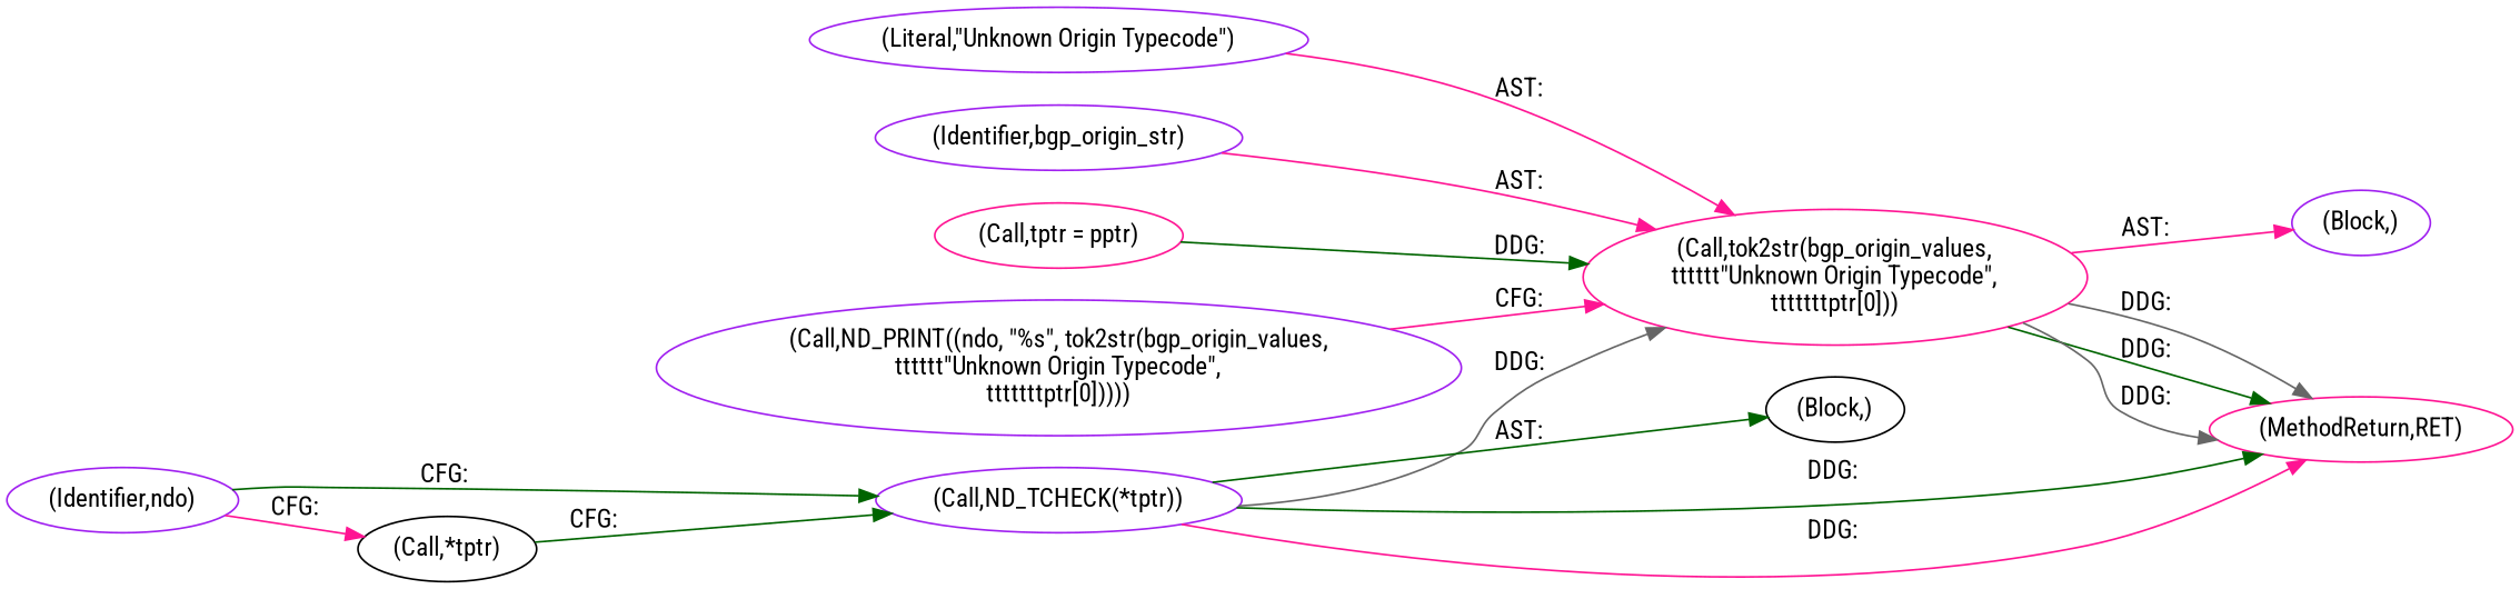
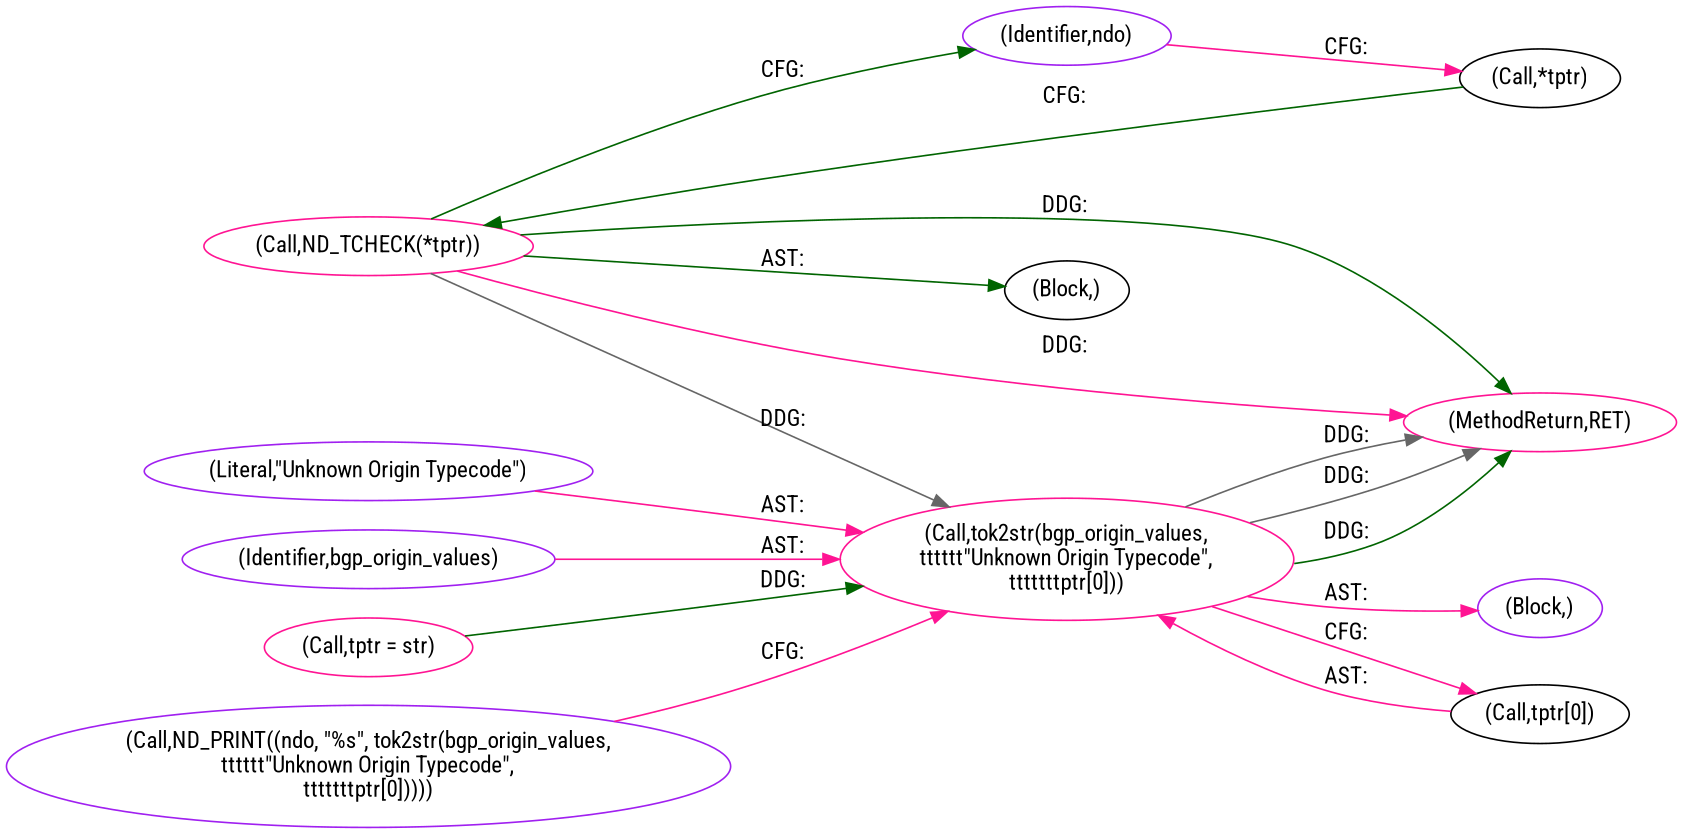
  digraph {
    fontname="Roboto Condensed"
    rankdir=LR
    node [color=purple fontname="Roboto Condensed"]
    edge [color=deeppink fontname="Roboto Condensed"]
-   n1 [label="(Call,ND_TCHECK(*tptr))"]
+   n1 [color=deeppink label="(Call,ND_TCHECK(*tptr))"]
    n2 [color=deeppink label="(Call,tok2str(bgp_origin_values,\n\t\t\t\t\t\t\"Unknown Origin Typecode\",\n\t\t\t\t\t\ttptr[0]))"]
    n3 [color=black label="(Block,)"]
    n4 [color=deeppink label="(MethodReturn,RET)"]
    n5 [label="(Block,)"]
+   n6 [color=black label="(Call,tptr[0])"]
    n7 [color=black label="(Call,*tptr)"]
    n8 [label="(Literal,\"Unknown Origin Typecode\")"]
-   n9 [label="(Identifier,bgp_origin_str)"]
-   n10 [color=deeppink label="(Call,tptr = pptr)"]
+   n9 [label="(Identifier,bgp_origin_values)"]
+   n10 [color=deeppink label="(Call,tptr = str)"]
    n11 [label="(Call,ND_PRINT((ndo, \"%s\", tok2str(bgp_origin_values,\n\t\t\t\t\t\t\"Unknown Origin Typecode\",\n\t\t\t\t\t\ttptr[0]))))"]
    n12 [label="(Identifier,ndo)"]
    n1 -> n2 [color=gray40 label="DDG: "]
    n1 -> n3 [color=darkgreen label="AST: "]
    n1 -> n4 [color=darkgreen label="DDG: "]
    n1 -> n4 [label="DDG: "]
    n2 -> n4 [color=darkgreen label="DDG: "]
    n2 -> n4 [color=gray40 label="DDG: "]
    n2 -> n4 [color=gray40 label="DDG: "]
    n2 -> n5 [label="AST: "]
+   n2 -> n6 [label="CFG: "]
+   n6 -> n2 [label="AST: "]
    n7 -> n1 [color=darkgreen label="CFG: "]
    n8 -> n2 [label="AST: "]
    n9 -> n2 [label="AST: "]
    n10 -> n2 [color=darkgreen label="DDG: "]
    n11 -> n2 [label="CFG: "]
-   n12 -> n1 [color=darkgreen label="CFG: "]
+   n1 -> n12 [color=darkgreen label="CFG: "]
    n12 -> n7 [label="CFG: "]
  }
